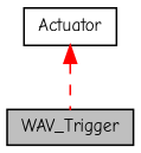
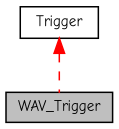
  digraph {
    fontname="Comic Neue"
    node [color=black fontname="Comic Neue" fontsize=10 shape=record style=filled]
    n1 [fillcolor=grey75 fontcolor=black height=0.2 label=WAV_Trigger width=0.4]
-   n2 [fillcolor=white height=0.2 label=Actuator width=0.4]
+   n2 [fillcolor=white height=0.2 label=Trigger width=0.4]
    n2 -> n1 [color=red dir=back fontname="Comic Neue" fontsize=10 labelfontname=Helvetica labelfontsize=10 style=dashed]
  }
